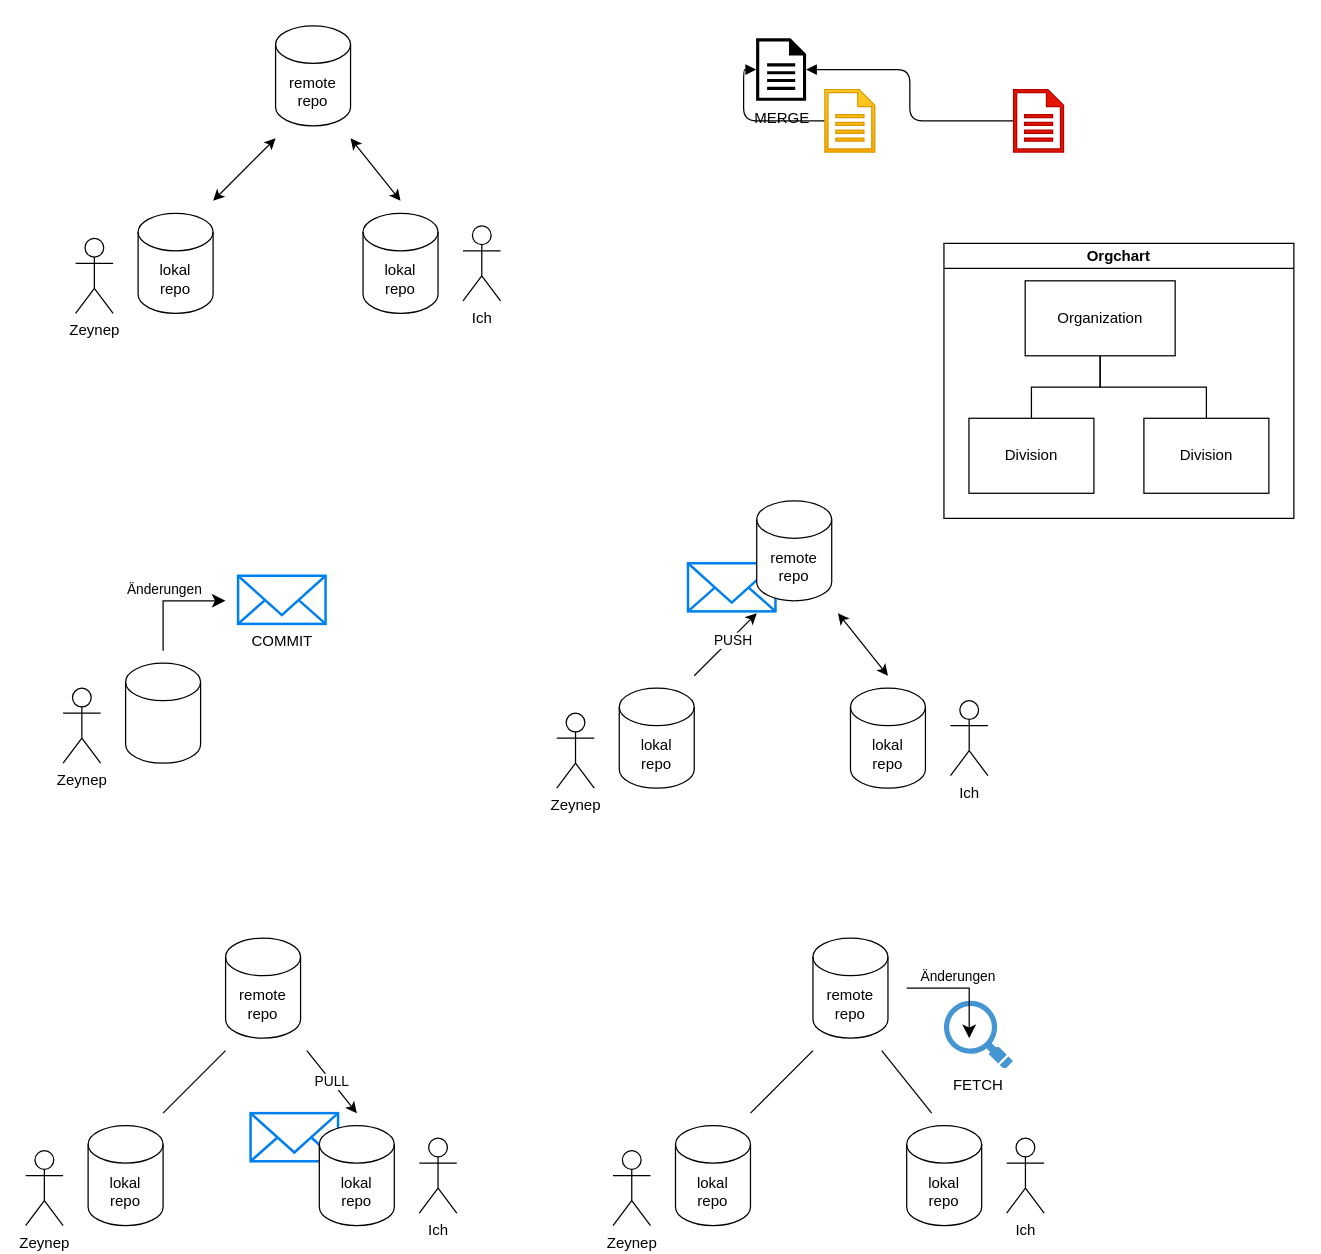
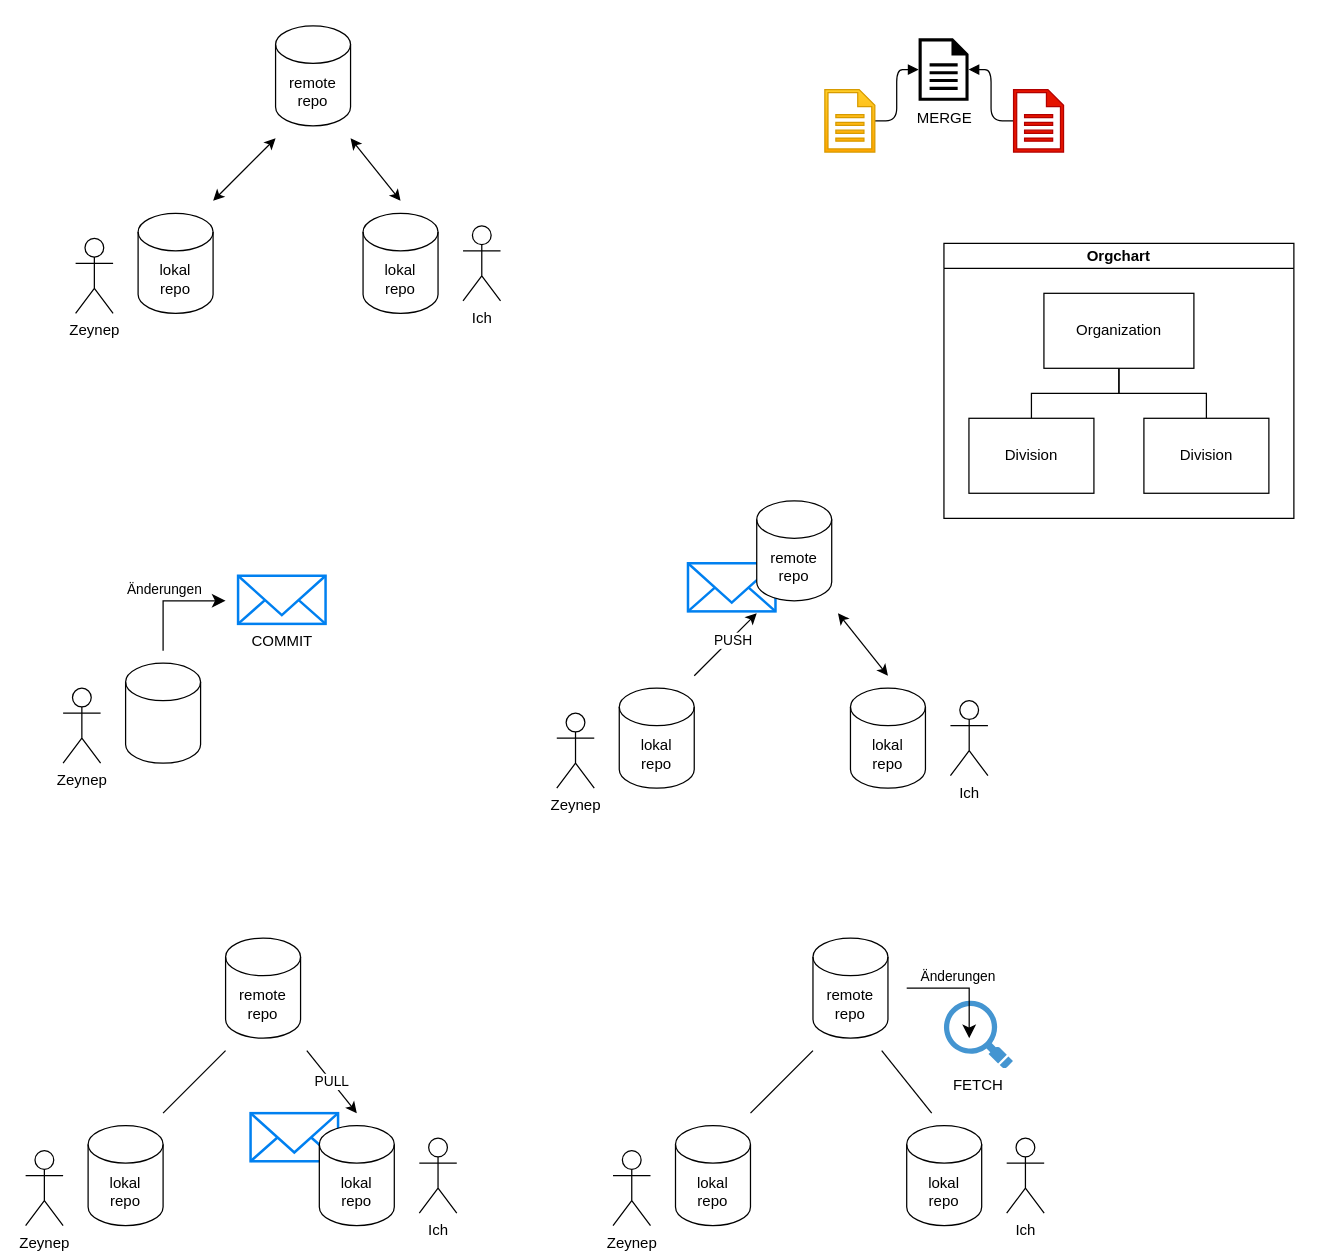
  <mxCell id="0" />
  <mxCell id="1" parent="0" />
  <mxCell id="2" value="remote&lt;br&gt;repo" style="shape=cylinder3;whiteSpace=wrap;html=1;boundedLbl=1;backgroundOutline=1;size=15;" parent="1" vertex="1"><mxGeometry x="650" y="750" width="60" height="80" as="geometry" /></mxCell>
  <mxCell id="3" value="" style="html=1;verticalLabelPosition=bottom;align=center;labelBackgroundColor=#ffffff;verticalAlign=top;strokeWidth=2;strokeColor=#0080F0;shadow=0;dashed=0;shape=mxgraph.ios7.icons.mail;aspect=fixed;" parent="1" vertex="1"><mxGeometry x="550" y="450" width="70" height="38.5" as="geometry" /></mxCell>
  <mxCell id="4" value="remote&lt;br&gt;repo" style="shape=cylinder3;whiteSpace=wrap;html=1;boundedLbl=1;backgroundOutline=1;size=15;" parent="1" vertex="1"><mxGeometry x="220" y="20" width="60" height="80" as="geometry" /></mxCell>
  <mxCell id="5" value="Zeynep" style="shape=umlActor;verticalLabelPosition=bottom;verticalAlign=top;html=1;outlineConnect=0;" parent="1" vertex="1"><mxGeometry x="60" y="190" width="30" height="60" as="geometry" /></mxCell>
  <mxCell id="6" value="Ich" style="shape=umlActor;verticalLabelPosition=bottom;verticalAlign=top;html=1;outlineConnect=0;" parent="1" vertex="1"><mxGeometry x="370" y="180" width="30" height="60" as="geometry" /></mxCell>
  <mxCell id="7" value="lokal&lt;br&gt;repo" style="shape=cylinder3;whiteSpace=wrap;html=1;boundedLbl=1;backgroundOutline=1;size=15;" parent="1" vertex="1"><mxGeometry x="110" y="170" width="60" height="80" as="geometry" /></mxCell>
  <mxCell id="8" value="lokal&lt;br&gt;repo" style="shape=cylinder3;whiteSpace=wrap;html=1;boundedLbl=1;backgroundOutline=1;size=15;" parent="1" vertex="1"><mxGeometry x="290" y="170" width="60" height="80" as="geometry" /></mxCell>
  <mxCell id="9" value="" style="endArrow=classic;startArrow=classic;html=1;" parent="1" edge="1"><mxGeometry width="50" height="50" relative="1" as="geometry"><mxPoint x="170" y="160" as="sourcePoint" /><mxPoint x="220" y="110" as="targetPoint" /></mxGeometry></mxCell>
  <mxCell id="10" value="" style="endArrow=classic;startArrow=classic;html=1;" parent="1" edge="1"><mxGeometry width="50" height="50" relative="1" as="geometry"><mxPoint x="280" y="110" as="sourcePoint" /><mxPoint x="320" y="160" as="targetPoint" /></mxGeometry></mxCell>
  <mxCell id="11" value="Zeynep" style="shape=umlActor;verticalLabelPosition=bottom;verticalAlign=top;html=1;outlineConnect=0;" parent="1" vertex="1"><mxGeometry x="50" y="550" width="30" height="60" as="geometry" /></mxCell>
  <mxCell id="12" value="" style="shape=cylinder3;whiteSpace=wrap;html=1;boundedLbl=1;backgroundOutline=1;size=15;" parent="1" vertex="1"><mxGeometry x="100" y="530" width="60" height="80" as="geometry" /></mxCell>
  <mxCell id="13" value="" style="edgeStyle=segmentEdgeStyle;endArrow=classic;html=1;curved=0;rounded=0;endSize=8;startSize=8;" parent="1" edge="1"><mxGeometry width="50" height="50" relative="1" as="geometry"><mxPoint x="130" y="520" as="sourcePoint" /><mxPoint x="180" y="480" as="targetPoint" /><Array as="points"><mxPoint x="130" y="480" /><mxPoint x="180" y="480" /></Array></mxGeometry></mxCell>
  <mxCell id="14" value="Änderungen" style="edgeLabel;html=1;align=center;verticalAlign=middle;resizable=0;points=[];" parent="13" vertex="1" connectable="0"><mxGeometry x="-0.021" y="-4" relative="1" as="geometry"><mxPoint x="-4" y="-14" as="offset" /></mxGeometry></mxCell>
  <mxCell id="15" value="remote&lt;br&gt;repo" style="shape=cylinder3;whiteSpace=wrap;html=1;boundedLbl=1;backgroundOutline=1;size=15;" parent="1" vertex="1"><mxGeometry x="605" y="400" width="60" height="80" as="geometry" /></mxCell>
  <mxCell id="16" value="Zeynep" style="shape=umlActor;verticalLabelPosition=bottom;verticalAlign=top;html=1;outlineConnect=0;" parent="1" vertex="1"><mxGeometry x="445" y="570" width="30" height="60" as="geometry" /></mxCell>
  <mxCell id="17" value="lokal&lt;br&gt;repo" style="shape=cylinder3;whiteSpace=wrap;html=1;boundedLbl=1;backgroundOutline=1;size=15;" parent="1" vertex="1"><mxGeometry x="495" y="550" width="60" height="80" as="geometry" /></mxCell>
  <mxCell id="18" value="" style="endArrow=classic;startArrow=none;html=1;startFill=0;" parent="1" edge="1"><mxGeometry width="50" height="50" relative="1" as="geometry"><mxPoint x="555" y="540" as="sourcePoint" /><mxPoint x="605" y="490" as="targetPoint" /></mxGeometry></mxCell>
  <mxCell id="19" value="PUSH" style="edgeLabel;html=1;align=center;verticalAlign=middle;resizable=0;points=[];" parent="18" vertex="1" connectable="0"><mxGeometry x="0.187" y="-1" relative="1" as="geometry"><mxPoint as="offset" /></mxGeometry></mxCell>
  <mxCell id="20" value="COMMIT" style="html=1;verticalLabelPosition=bottom;align=center;labelBackgroundColor=#ffffff;verticalAlign=top;strokeWidth=2;strokeColor=#0080F0;shadow=0;dashed=0;shape=mxgraph.ios7.icons.mail;aspect=fixed;" parent="1" vertex="1"><mxGeometry x="190" y="460" width="70" height="38.5" as="geometry" /></mxCell>
  <mxCell id="21" value="Ich" style="shape=umlActor;verticalLabelPosition=bottom;verticalAlign=top;html=1;outlineConnect=0;" parent="1" vertex="1"><mxGeometry x="760" y="560" width="30" height="60" as="geometry" /></mxCell>
  <mxCell id="22" value="lokal&lt;br&gt;repo" style="shape=cylinder3;whiteSpace=wrap;html=1;boundedLbl=1;backgroundOutline=1;size=15;" parent="1" vertex="1"><mxGeometry x="680" y="550" width="60" height="80" as="geometry" /></mxCell>
  <mxCell id="23" value="" style="endArrow=classic;startArrow=classic;html=1;" parent="1" edge="1"><mxGeometry width="50" height="50" relative="1" as="geometry"><mxPoint x="670" y="490" as="sourcePoint" /><mxPoint x="710" y="540" as="targetPoint" /></mxGeometry></mxCell>
  <mxCell id="24" value="FETCH" style="shadow=0;dashed=0;html=1;strokeColor=none;fillColor=#4495D1;labelPosition=center;verticalLabelPosition=bottom;verticalAlign=top;align=center;outlineConnect=0;shape=mxgraph.veeam.magnifying_glass;pointerEvents=1;" parent="1" vertex="1"><mxGeometry x="754.8" y="800" width="55.2" height="54.4" as="geometry" /></mxCell>
  <mxCell id="25" value="" style="html=1;verticalLabelPosition=bottom;align=center;labelBackgroundColor=#ffffff;verticalAlign=top;strokeWidth=2;strokeColor=#0080F0;shadow=0;dashed=0;shape=mxgraph.ios7.icons.mail;aspect=fixed;" parent="1" vertex="1"><mxGeometry x="200" y="890" width="70" height="38.5" as="geometry" /></mxCell>
  <mxCell id="26" value="remote&lt;br&gt;repo" style="shape=cylinder3;whiteSpace=wrap;html=1;boundedLbl=1;backgroundOutline=1;size=15;" parent="1" vertex="1"><mxGeometry x="180" y="750" width="60" height="80" as="geometry" /></mxCell>
  <mxCell id="27" value="Zeynep" style="shape=umlActor;verticalLabelPosition=bottom;verticalAlign=top;html=1;outlineConnect=0;" parent="1" vertex="1"><mxGeometry x="20" y="920" width="30" height="60" as="geometry" /></mxCell>
  <mxCell id="28" value="lokal&lt;br&gt;repo" style="shape=cylinder3;whiteSpace=wrap;html=1;boundedLbl=1;backgroundOutline=1;size=15;" parent="1" vertex="1"><mxGeometry x="70" y="900" width="60" height="80" as="geometry" /></mxCell>
  <mxCell id="29" value="" style="endArrow=none;startArrow=none;html=1;startFill=0;endFill=0;" parent="1" edge="1"><mxGeometry width="50" height="50" relative="1" as="geometry"><mxPoint x="130" y="890" as="sourcePoint" /><mxPoint x="180" y="840" as="targetPoint" /></mxGeometry></mxCell>
  <mxCell id="30" value="Ich" style="shape=umlActor;verticalLabelPosition=bottom;verticalAlign=top;html=1;outlineConnect=0;" parent="1" vertex="1"><mxGeometry x="335" y="910" width="30" height="60" as="geometry" /></mxCell>
  <mxCell id="31" value="lokal&lt;br&gt;repo" style="shape=cylinder3;whiteSpace=wrap;html=1;boundedLbl=1;backgroundOutline=1;size=15;" parent="1" vertex="1"><mxGeometry x="255" y="900" width="60" height="80" as="geometry" /></mxCell>
  <mxCell id="32" value="PULL" style="endArrow=classic;startArrow=none;html=1;startFill=0;" parent="1" edge="1"><mxGeometry width="50" height="50" relative="1" as="geometry"><mxPoint x="245" y="840" as="sourcePoint" /><mxPoint x="285" y="890" as="targetPoint" /></mxGeometry></mxCell>
  <mxCell id="33" value="Zeynep" style="shape=umlActor;verticalLabelPosition=bottom;verticalAlign=top;html=1;outlineConnect=0;" parent="1" vertex="1"><mxGeometry x="490" y="920" width="30" height="60" as="geometry" /></mxCell>
  <mxCell id="34" value="lokal&lt;br&gt;repo" style="shape=cylinder3;whiteSpace=wrap;html=1;boundedLbl=1;backgroundOutline=1;size=15;" parent="1" vertex="1"><mxGeometry x="540" y="900" width="60" height="80" as="geometry" /></mxCell>
  <mxCell id="35" value="" style="endArrow=none;startArrow=none;html=1;startFill=0;endFill=0;" parent="1" edge="1"><mxGeometry width="50" height="50" relative="1" as="geometry"><mxPoint x="600" y="890" as="sourcePoint" /><mxPoint x="650" y="840" as="targetPoint" /></mxGeometry></mxCell>
  <mxCell id="36" value="Ich" style="shape=umlActor;verticalLabelPosition=bottom;verticalAlign=top;html=1;outlineConnect=0;" parent="1" vertex="1"><mxGeometry x="805" y="910" width="30" height="60" as="geometry" /></mxCell>
  <mxCell id="37" value="lokal&lt;br&gt;repo" style="shape=cylinder3;whiteSpace=wrap;html=1;boundedLbl=1;backgroundOutline=1;size=15;" parent="1" vertex="1"><mxGeometry x="725" y="900" width="60" height="80" as="geometry" /></mxCell>
  <mxCell id="38" value="" style="edgeStyle=segmentEdgeStyle;endArrow=classic;html=1;curved=0;rounded=0;endSize=8;startSize=8;" parent="1" edge="1"><mxGeometry width="50" height="50" relative="1" as="geometry"><mxPoint x="725" y="790" as="sourcePoint" /><mxPoint x="775" y="830" as="targetPoint" /><Array as="points"><mxPoint x="725" y="790" /><mxPoint x="775" y="790" /></Array></mxGeometry></mxCell>
  <mxCell id="39" value="Änderungen" style="edgeLabel;html=1;align=center;verticalAlign=middle;resizable=0;points=[];" parent="38" vertex="1" connectable="0"><mxGeometry x="-0.021" y="-4" relative="1" as="geometry"><mxPoint x="-4" y="-14" as="offset" /></mxGeometry></mxCell>
  <mxCell id="40" value="" style="endArrow=none;startArrow=none;html=1;startFill=0;endFill=0;" parent="1" edge="1"><mxGeometry width="50" height="50" relative="1" as="geometry"><mxPoint x="705" y="840" as="sourcePoint" /><mxPoint x="745" y="890" as="targetPoint" /></mxGeometry></mxCell>
  <mxCell id="41" style="edgeStyle=orthogonalEdgeStyle;html=1;entryX=0;entryY=0.5;entryDx=0;entryDy=0;entryPerimeter=0;startArrow=none;startFill=0;endArrow=block;endFill=1;" parent="1" source="42" target="45" edge="1"><mxGeometry relative="1" as="geometry" /></mxCell>
  <mxCell id="42" value="" style="sketch=0;aspect=fixed;pointerEvents=1;shadow=0;dashed=0;html=1;strokeColor=#d79b00;labelPosition=center;verticalLabelPosition=bottom;verticalAlign=top;align=center;fillColor=#ffcd28;shape=mxgraph.mscae.enterprise.document;gradientColor=#ffa500;" parent="1" vertex="1"><mxGeometry x="659.5" y="71" width="40" height="50" as="geometry" /></mxCell>
  <mxCell id="43" style="edgeStyle=orthogonalEdgeStyle;html=1;exitX=0;exitY=0.5;exitDx=0;exitDy=0;exitPerimeter=0;entryX=1;entryY=0.5;entryDx=0;entryDy=0;entryPerimeter=0;startArrow=none;startFill=0;endArrow=block;endFill=1;elbow=vertical;" parent="1" source="44" target="45" edge="1"><mxGeometry relative="1" as="geometry" /></mxCell>
  <mxCell id="44" value="" style="sketch=0;aspect=fixed;pointerEvents=1;shadow=0;dashed=0;html=1;strokeColor=#B20000;labelPosition=center;verticalLabelPosition=bottom;verticalAlign=top;align=center;fillColor=#e51400;shape=mxgraph.mscae.enterprise.document;fontColor=#ffffff;" parent="1" vertex="1"><mxGeometry x="810.5" y="71" width="40" height="50" as="geometry" /></mxCell>
- <mxCell id="45" value="MERGE" style="sketch=0;aspect=fixed;pointerEvents=1;shadow=0;dashed=0;html=1;strokeColor=none;labelPosition=center;verticalLabelPosition=bottom;verticalAlign=top;align=center;fillColor=#000000;shape=mxgraph.mscae.enterprise.document" parent="1" vertex="1"><mxGeometry x="604.5" y="30" width="40" height="50" as="geometry" /></mxCell>
+ <mxCell id="45" value="MERGE" style="sketch=0;aspect=fixed;pointerEvents=1;shadow=0;dashed=0;html=1;strokeColor=none;labelPosition=center;verticalLabelPosition=bottom;verticalAlign=top;align=center;fillColor=#000000;shape=mxgraph.mscae.enterprise.document" parent="1" vertex="1"><mxGeometry x="734.5" y="30" width="40" height="50" as="geometry" /></mxCell>
  <mxCell id="46" value="Orgchart" style="swimlane;startSize=20;horizontal=1;containerType=tree;newEdgeStyle={&quot;edgeStyle&quot;:&quot;elbowEdgeStyle&quot;,&quot;startArrow&quot;:&quot;none&quot;,&quot;endArrow&quot;:&quot;none&quot;};" vertex="1" parent="1"><mxGeometry x="754.8" y="194" width="280" height="220" as="geometry" /></mxCell>
  <mxCell id="47" value="" style="edgeStyle=elbowEdgeStyle;elbow=vertical;sourcePerimeterSpacing=0;targetPerimeterSpacing=0;startArrow=none;endArrow=none;rounded=0;curved=0;" edge="1" parent="46" source="49" target="50"><mxGeometry relative="1" as="geometry" /></mxCell>
  <mxCell id="48" value="" style="edgeStyle=elbowEdgeStyle;elbow=vertical;sourcePerimeterSpacing=0;targetPerimeterSpacing=0;startArrow=none;endArrow=none;rounded=0;curved=0;" edge="1" parent="46" source="49" target="51"><mxGeometry relative="1" as="geometry" /></mxCell>
- <mxCell id="49" value="Organization" style="whiteSpace=wrap;html=1;align=center;treeFolding=1;treeMoving=1;newEdgeStyle={&quot;edgeStyle&quot;:&quot;elbowEdgeStyle&quot;,&quot;startArrow&quot;:&quot;none&quot;,&quot;endArrow&quot;:&quot;none&quot;};" vertex="1" parent="46"><mxGeometry x="65" y="30" width="120" height="60" as="geometry" /></mxCell>
+ <mxCell id="49" value="Organization" style="whiteSpace=wrap;html=1;align=center;treeFolding=1;treeMoving=1;newEdgeStyle={&quot;edgeStyle&quot;:&quot;elbowEdgeStyle&quot;,&quot;startArrow&quot;:&quot;none&quot;,&quot;endArrow&quot;:&quot;none&quot;};" vertex="1" parent="46"><mxGeometry x="80" y="40" width="120" height="60" as="geometry" /></mxCell>
  <mxCell id="50" value="Division" style="whiteSpace=wrap;html=1;align=center;verticalAlign=middle;treeFolding=1;treeMoving=1;newEdgeStyle={&quot;edgeStyle&quot;:&quot;elbowEdgeStyle&quot;,&quot;startArrow&quot;:&quot;none&quot;,&quot;endArrow&quot;:&quot;none&quot;};" vertex="1" parent="46"><mxGeometry x="20" y="140" width="100" height="60" as="geometry" /></mxCell>
  <mxCell id="51" value="Division" style="whiteSpace=wrap;html=1;align=center;verticalAlign=middle;treeFolding=1;treeMoving=1;newEdgeStyle={&quot;edgeStyle&quot;:&quot;elbowEdgeStyle&quot;,&quot;startArrow&quot;:&quot;none&quot;,&quot;endArrow&quot;:&quot;none&quot;};" vertex="1" parent="46"><mxGeometry x="160" y="140" width="100" height="60" as="geometry" /></mxCell>
